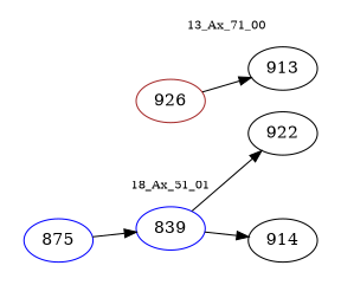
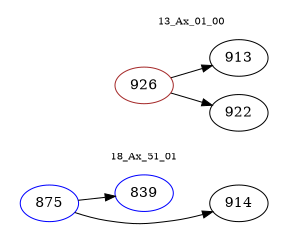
  digraph {
    rankdir=LR
    node [color=black]
    edge [color=black]
    n1 [color=brown label=926]
    n2 [label=913]
    n3 [label=922]
    n4 [color=blue label=875]
    n5 [color=blue label=839]
    n6 [label=914]
    subgraph cluster_1 {
      color=white
      fontsize=10
-     label="13_Ax_71_00"
+     label="13_Ax_01_00"
      n1
      n2
      n3
    }
    subgraph cluster_2 {
      color=white
      fontsize=10
      label="18_Ax_51_01"
      n4
      n5
      n6
    }
    n1 -> n2
-   n5 -> n3
+   n1 -> n3
    n4 -> n5
-   n5 -> n6
+   n4 -> n6
  }
